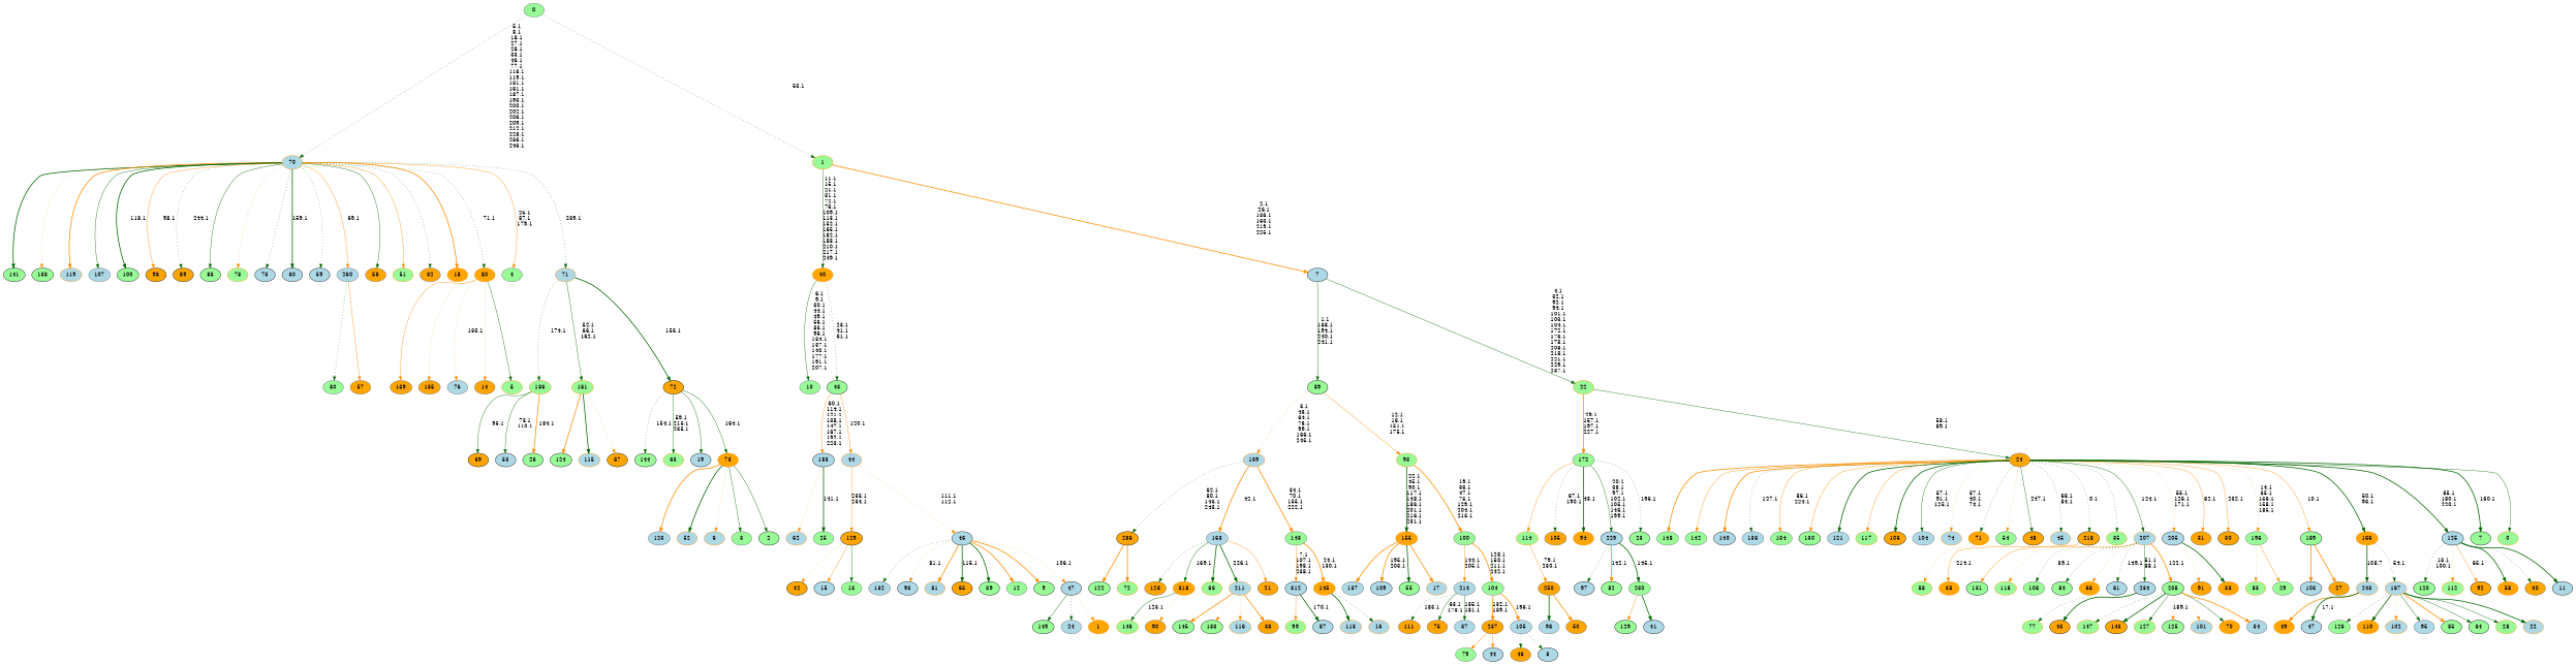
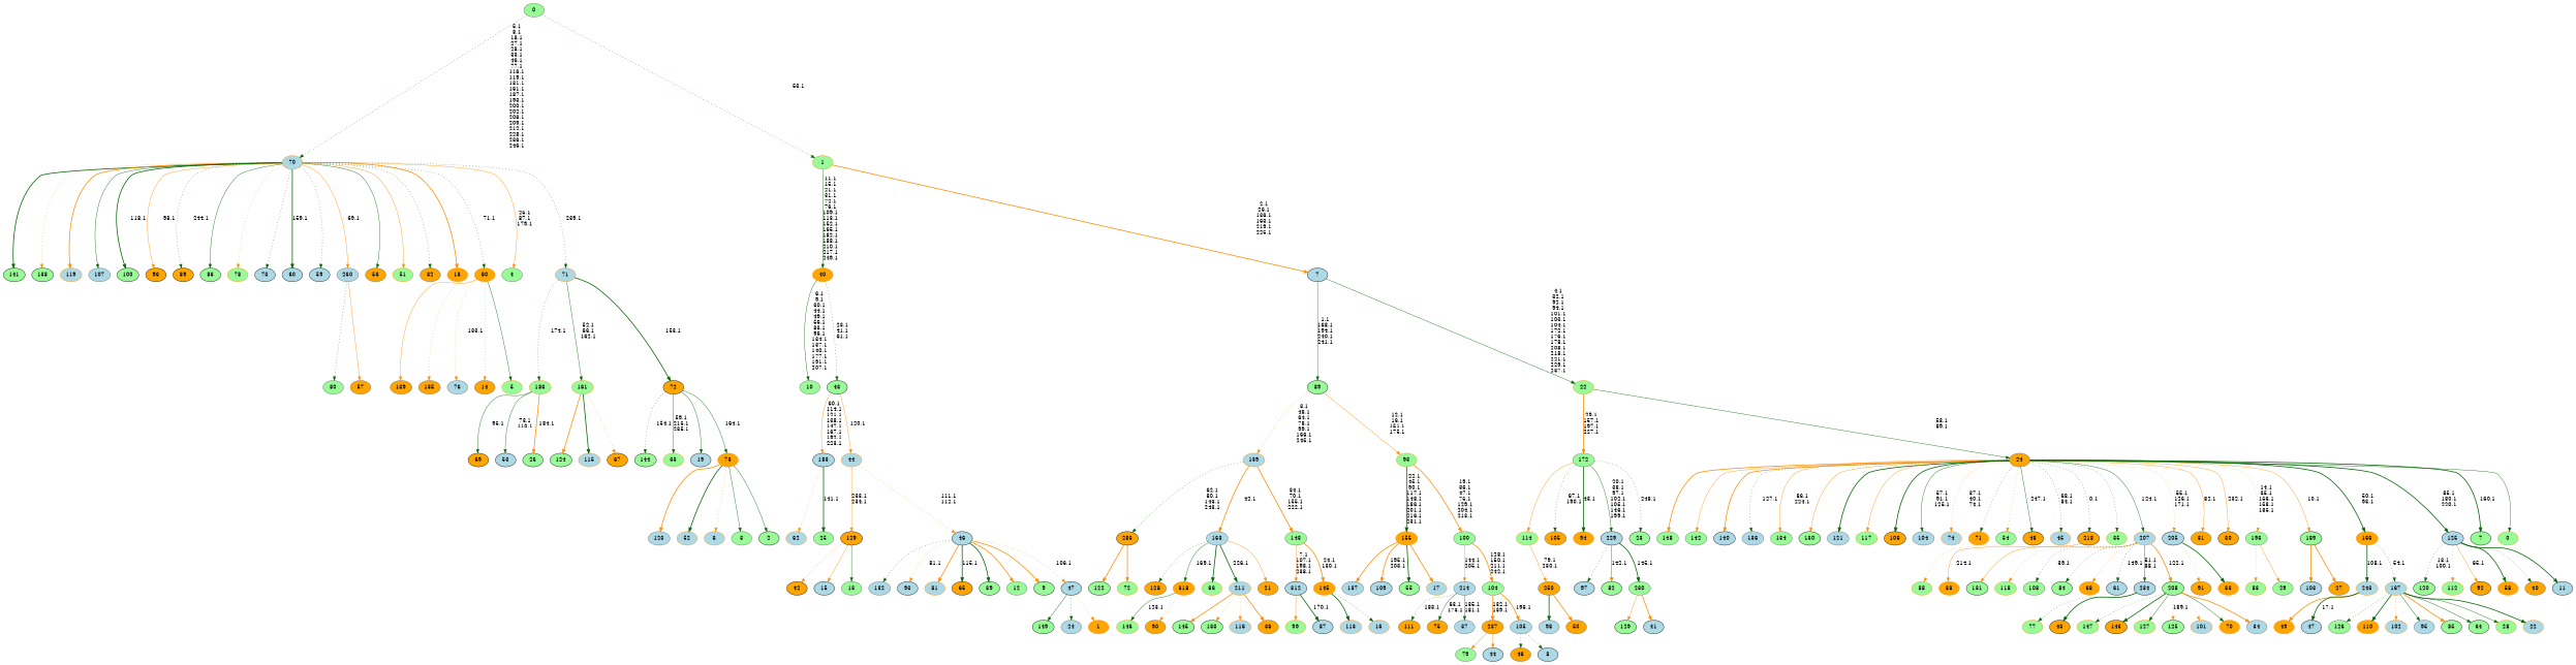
  digraph {
    node [color=black fillcolor=palegreen style=filled]
    edge [color=darkgreen style=bold]
    n1 [label=149]
    n2 [color=gray40 label=148]
    n3 [color=darkorange label=147]
    n4 [color=darkorange label=146]
    n5 [label=145]
    n6 [label=144]
    n7 [fillcolor=orange label=143]
    n8 [color=gray40 label=142]
    n9 [label=141]
    n10 [fillcolor=lightblue label=140]
    n11 [color=gray40 fillcolor=orange label=139]
    n12 [label=138]
    n13 [color=gray40 fillcolor=lightblue label=137]
    n14 [color=gray40 fillcolor=lightblue label=136]
    n15 [color=gray40 fillcolor=orange label=135]
    n16 [color=gray40 label=134]
    n17 [label=133]
    n18 [color=gray40 fillcolor=lightblue label=132]
    n19 [label=131]
    n20 [label=130]
    n21 [label=129]
    n22 [color=gray40 fillcolor=orange label=128]
    n23 [color=darkorange label=127]
    n24 [color=gray40 label=126]
    n25 [label=125]
    n26 [label=124]
    n27 [color=gray40 fillcolor=lightblue label=123]
    n28 [label=122]
    n29 [color=gray40 fillcolor=lightblue label=121]
    n30 [label=120]
    n31 [color=darkorange fillcolor=lightblue label=119]
    n32 [color=darkorange label=118]
    n33 [color=darkorange label=117]
    n34 [color=darkorange fillcolor=lightblue label=116]
    n35 [color=darkorange fillcolor=lightblue label=115]
    n36 [color=darkorange label=114]
    250 [color=gray40 fillcolor=orange]
    n38 [color=darkorange fillcolor=lightblue label=113]
    n39 [color=darkorange label=112]
    n40 [color=gray40 fillcolor=orange label=111]
    n41 [color=darkorange fillcolor=orange label=110]
    n42 [fillcolor=lightblue label=109]
    n43 [color=gray40 label=108]
    n44 [color=gray40 fillcolor=lightblue label=107]
    n45 [fillcolor=orange label=106]
    n46 [color=gray40 fillcolor=orange label=105]
    n47 [color=gray40 fillcolor=lightblue label=104]
    n48 [fillcolor=lightblue label=103]
    n49 [color=darkorange fillcolor=lightblue label=102]
    n50 [color=darkorange fillcolor=lightblue label=101]
    n51 [label=100]
    n52 [color=darkorange label=99]
    n53 [color=gray40 fillcolor=lightblue label=98]
    n54 [fillcolor=lightblue label=97]
    n55 [fillcolor=orange label=96]
    n56 [color=gray40 fillcolor=lightblue label=95]
    n57 [color=darkorange fillcolor=orange label=94]
    n58 [fillcolor=lightblue label=93]
    n59 [fillcolor=orange label=92]
    n60 [color=gray40 fillcolor=orange label=91]
    n61 [color=gray40 fillcolor=orange label=90]
    318 [color=darkorange fillcolor=orange]
    n63 [fillcolor=orange label=89]
    n64 [color=darkorange label=88]
    n65 [fillcolor=lightblue label=87]
    312 [fillcolor=lightblue]
    n67 [label=86]
    n68 [label=85]
    n69 [label=84]
    n70 [color=darkorange label=83]
    n71 [label=82]
    n72 [color=darkorange fillcolor=lightblue label=81]
    n73 [color=gray40 label=80]
    n74 [color=gray40 label=79]
    n75 [color=darkorange label=78]
    n76 [color=darkorange label=77]
    n77 [color=gray40 fillcolor=lightblue label=76]
    n78 [color=gray40 fillcolor=orange label=75]
    n79 [color=darkorange fillcolor=lightblue label=74]
    n80 [fillcolor=lightblue label=73]
    n81 [color=darkorange label=72]
    286 [fillcolor=orange]
    n83 [color=darkorange fillcolor=orange label=71]
    n84 [color=darkorange fillcolor=orange label=70]
    n85 [fillcolor=orange label=69]
    n86 [color=darkorange fillcolor=orange label=68]
    n87 [fillcolor=orange label=67]
    n88 [color=darkorange label=66]
    n89 [fillcolor=orange label=65]
    n90 [label=64]
    n91 [color=darkorange label=63]
    n92 [color=darkorange fillcolor=lightblue label=62]
    n93 [fillcolor=lightblue label=61]
    n94 [fillcolor=lightblue label=60]
    n95 [fillcolor=lightblue label=59]
    n96 [color=darkorange fillcolor=orange label=58]
    n97 [color=gray40 fillcolor=orange label=57]
    260 [color=gray40 fillcolor=lightblue]
    n99 [color=gray40 fillcolor=orange label=56]
    n100 [label=55]
    n101 [color=gray40 label=54]
    n102 [fillcolor=lightblue label=53]
    n103 [color=darkorange fillcolor=lightblue label=52]
    n104 [color=darkorange label=51]
    n105 [color=gray40 fillcolor=orange label=50]
    n106 [color=darkorange fillcolor=orange label=49]
    n107 [fillcolor=orange label=48]
    n108 [fillcolor=lightblue label=47]
    243 [color=darkorange fillcolor=lightblue]
    n110 [color=gray40 fillcolor=orange label=46]
    n111 [color=darkorange fillcolor=lightblue label=45]
    n112 [fillcolor=lightblue label=44]
    237 [color=gray40 fillcolor=orange]
    n114 [fillcolor=orange label=43]
    234 [fillcolor=lightblue]
    n116 [fillcolor=orange label=42]
    n117 [fillcolor=lightblue label=41]
    230 [color=gray40]
    229 [fillcolor=lightblue]
    n120 [color=gray40 fillcolor=orange label=40]
    n121 [label=39]
    n122 [color=darkorange fillcolor=orange label=38]
    218 [fillcolor=orange]
    n124 [color=gray40 fillcolor=lightblue label=37]
    214 [color=gray40 fillcolor=lightblue]
    n126 [color=gray40 fillcolor=orange label=36]
    211 [color=darkorange fillcolor=lightblue]
    n128 [color=darkorange label=35]
    n129 [color=gray40 fillcolor=lightblue label=34]
    208
    207 [color=darkorange fillcolor=lightblue]
    n132 [color=darkorange fillcolor=orange label=33]
    205 [fillcolor=lightblue]
    n134 [color=gray40 fillcolor=orange label=32]
    n135 [color=gray40 fillcolor=orange label=31]
    n136 [fillcolor=orange label=30]
    n137 [color=gray40 label=29]
    196 [color=gray40]
    n139 [color=darkorange label=28]
    n140 [color=gray40 fillcolor=orange label=27]
    189
    n142 [label=26]
    186 [color=darkorange]
    n144 [color=gray40 label=25]
    183 [fillcolor=lightblue]
    n146 [color=gray40 fillcolor=lightblue label=24]
    n147 [label=23]
    172 [color=gray40]
    n149 [color=darkorange fillcolor=lightblue label=22]
    167 [color=darkorange fillcolor=lightblue]
    166 [color=darkorange fillcolor=orange]
    n152 [color=gray40 fillcolor=orange label=21]
    163 [color=gray40 fillcolor=lightblue]
    161 [color=darkorange]
    n155 [fillcolor=lightblue label=19]
    n156 [color=darkorange fillcolor=orange label=18]
    n157 [color=darkorange fillcolor=lightblue label=17]
    155 [color=darkorange fillcolor=orange]
    n159 [color=darkorange fillcolor=lightblue label=16]
    145 [color=darkorange fillcolor=orange]
    143 [color=gray40]
    139 [color=darkorange fillcolor=lightblue]
    n163 [fillcolor=lightblue label=15]
    n164 [color=gray40 fillcolor=orange label=14]
    n165 [color=gray40 label=13]
    129 [fillcolor=orange]
    n167 [color=gray40 label=12]
    n168 [fillcolor=lightblue label=11]
    125 [fillcolor=lightblue]
    n170 [color=gray40 label=10]
    n171 [label=9]
    n172 [fillcolor=lightblue label=8]
    105 [color=gray40 fillcolor=lightblue]
    104 [color=gray40]
    100 [color=gray40]
    93 [color=darkorange]
    89
    n178 [label=7]
    n179 [color=darkorange fillcolor=lightblue label=6]
    n180 [color=darkorange label=5]
    80 [color=darkorange fillcolor=orange]
    n182 [color=gray40 label=4]
    n183 [color=gray40 label=3]
    n184 [label=2]
    73 [color=darkorange fillcolor=orange]
    72 [fillcolor=orange]
    71 [color=darkorange fillcolor=lightblue]
    70 [color=darkorange fillcolor=lightblue]
    n189 [color=darkorange fillcolor=orange label=1]
    47 [fillcolor=lightblue]
    46 [fillcolor=lightblue]
    44 [color=darkorange fillcolor=lightblue]
    43
    40 [color=darkorange fillcolor=orange]
    n195 [color=darkorange label=0]
    24 [color=gray40 fillcolor=orange]
    22 [color=darkorange]
    7 [fillcolor=lightblue]
    1 [color=darkorange]
    0 [color=gray40]
    n36 -> 250 [color=darkorange label="79,1\n230,1" style=solid]
    250 -> n53
    250 -> n105 [color=darkorange]
    318 -> n4 [label="123,1" style=solid]
    318 -> n61 [color=darkorange style=dotted]
    312 -> n52 [color=darkorange style=solid]
    312 -> n65 [label="170,1"]
    286 -> n28 [color=darkorange]
    286 -> n81 [color=darkorange]
    260 -> n73 [style=dotted]
    260 -> n97 [color=darkorange style=solid]
    243 -> n106 [color=darkorange]
    243 -> n108 [label="17,1"]
    237 -> n74 [color=darkorange style=solid]
    237 -> n112 [color=darkorange style=solid]
    234 -> n76 [style=dotted]
    234 -> n114
    230 -> n21 [color=darkorange style=solid]
-   230 -> n117
+   230 -> n117 [color=darkorange]
    229 -> n54 [style=dotted]
    229 -> n71 [color=darkorange label="142,1"]
    229 -> 230 [label="145,1"]
    218 -> n64 [color=darkorange style=dotted]
    218 -> n122 [color=darkorange label="214,1" style=solid]
    214 -> n40 [label="183,1" style=dotted]
    214 -> n78 [label="63,1\n173,1" style=solid]
    214 -> n124 [label="135,1\n181,1" style=solid]
    211 -> n5 [color=darkorange]
    211 -> n17 [color=darkorange style=dotted]
    211 -> n34 [color=darkorange style=dotted]
    211 -> n126 [color=darkorange]
    208 -> n3 [style=dotted]
    208 -> n7
    208 -> n23 [style=solid]
    208 -> n25 [color=darkorange label="189,1" style=dotted]
    208 -> n50 [color=darkorange style=dotted]
    208 -> n84 [style=solid]
    208 -> n129 [color=darkorange]
    207 -> n19 [color=darkorange style=solid]
    207 -> n32 [color=darkorange style=dotted]
    207 -> n43 [label="39,1" style=dotted]
    207 -> n69 [style=dotted]
    207 -> n86 [color=darkorange style=dotted]
    207 -> n93 [label="149,1" style=dotted]
    207 -> 234 [label="51,1\n88,1" style=solid]
    207 -> 208 [color=darkorange label="122,1"]
    205 -> n60 [color=darkorange style=dotted]
    205 -> n132
    196 -> n70 [color=darkorange style=dotted]
    196 -> n137 [color=darkorange style=solid]
    189 -> n48 [color=darkorange]
    189 -> n140 [color=darkorange]
    186 -> n85 [label="95,1" style=solid]
    186 -> n102 [label="73,1\n110,1" style=solid]
    186 -> n142 [color=darkorange label="184,1"]
    183 -> n92 [color=darkorange style=dotted]
    183 -> n144 [label="141,1"]
    172 -> n36 [color=darkorange style=solid]
    172 -> n46 [label="67,1\n190,1" style=dotted]
    172 -> n57 [label="43,1"]
    172 -> 229 [label="20,1\n38,1\n97,1\n102,1\n105,1\n146,1\n199,1" style=solid]
-   172 -> n147 [label="196,1" style=dotted]
+   172 -> n147 [label="248,1" style=dotted]
    167 -> n24 [style=dotted]
    167 -> n41
    167 -> n49 [color=darkorange style=dotted]
    167 -> n56 [style=solid]
    167 -> n68 [color=darkorange]
    167 -> n90 [style=solid]
    167 -> n139 [style=solid]
    167 -> n149
-   166 -> 243 [label="108,7"]
+   166 -> 243 [label="108,1"]
    166 -> 167 [label="54,1" style=dotted]
    163 -> n22 [style=dotted]
    163 -> 318 [label="169,1" style=solid]
    163 -> n88
    163 -> 211 [label="226,1"]
    163 -> n152 [color=darkorange style=solid]
    161 -> n26 [color=darkorange]
    161 -> n35
    161 -> n87 [color=darkorange style=dotted]
    155 -> n13 [color=darkorange]
    155 -> n42 [color=darkorange label="195,1\n203,1"]
    155 -> n100
    155 -> n157 [color=darkorange]
    145 -> n38
    145 -> n159 [style=dotted]
    143 -> 312 [color=darkorange label="7,1\n107,1\n198,1\n238,1" style=solid]
    143 -> 145 [color=darkorange label="24,1\n130,1"]
    139 -> 286 [label="62,1\n80,1\n143,1\n243,1" style=dotted]
    139 -> 163 [color=darkorange label="42,1"]
    139 -> 143 [color=darkorange label="34,1\n70,1\n155,1\n222,1"]
    129 -> n116 [color=darkorange style=dotted]
    129 -> n163 [color=darkorange style=solid]
    129 -> n165 [style=solid]
    125 -> n30 [label="13,1\n100,1" style=dotted]
    125 -> n39 [color=darkorange style=dotted]
    125 -> n59 [color=darkorange label="65,1" style=solid]
    125 -> n96
    125 -> n120 [style=dotted]
    125 -> n168
    105 -> n110 [style=dotted]
    105 -> n172 [style=dotted]
    104 -> 237 [color=darkorange label="132,1\n139,1"]
    104 -> 105 [color=darkorange label="196,1"]
    100 -> 214 [color=darkorange label="144,1\n205,1" style=solid]
    100 -> 104 [color=darkorange label="128,1\n150,1\n211,1\n242,1"]
    93 -> 155 [label="22,1\n45,1\n90,1\n117,1\n148,1\n186,1\n201,1\n216,1\n231,1"]
    93 -> 100 [color=darkorange label="19,1\n36,1\n47,1\n75,1\n129,1\n204,1\n213,1"]
    89 -> 139 [color=darkorange label="3,1\n48,1\n64,1\n78,1\n99,1\n166,1\n245,1" style=dotted]
    89 -> 93 [color=darkorange label="12,1\n16,1\n151,1\n175,1" style=solid]
    80 -> n11 [color=darkorange style=solid]
    80 -> n15 [color=darkorange style=dotted]
    80 -> n77 [color=darkorange label="133,1" style=dotted]
    80 -> n164 [color=darkorange style=dotted]
    80 -> n180 [style=solid]
    73 -> n27 [color=darkorange]
    73 -> n103
    73 -> n179 [color=darkorange style=dotted]
    73 -> n183 [style=solid]
    73 -> n184 [style=solid]
    72 -> n6 [label="154,1" style=dotted]
    72 -> n91 [label="59,1\n215,1\n235,1" style=solid]
    72 -> n155 [style=solid]
    72 -> 73 [label="164,1" style=solid]
    71 -> 186 [label="174,1" style=dotted]
    71 -> 161 [label="52,1\n66,1\n162,1" style=solid]
    71 -> 72 [label="153,1"]
    70 -> n9
    70 -> n12 [color=darkorange style=dotted]
    70 -> n31 [color=darkorange]
    70 -> n44 [style=solid]
    70 -> n51 [label="118,1"]
    70 -> n55 [color=darkorange label="98,1" style=solid]
    70 -> n63 [label="244,1" style=dotted]
    70 -> n67 [style=solid]
    70 -> n75 [color=darkorange style=dotted]
    70 -> n80 [style=dotted]
    70 -> n94 [label="159,1"]
    70 -> n95 [style=dotted]
    70 -> 260 [color=darkorange label="69,1" style=solid]
    70 -> n99 [style=solid]
    70 -> n104 [color=darkorange style=solid]
    70 -> n134 [style=dotted]
    70 -> n156 [color=darkorange]
    70 -> 80 [label="71,1" style=dotted]
    70 -> n182 [color=darkorange label="25,1\n87,1\n179,1" style=solid]
    70 -> 71 [label="239,1" style=dotted]
    47 -> n1 [style=solid]
    47 -> n146 [style=dotted]
    47 -> n189 [color=darkorange style=dotted]
    46 -> n18 [style=dotted]
    46 -> n58 [color=darkorange label="81,1" style=dotted]
    46 -> n72 [color=darkorange]
    46 -> n89 [label="115,1"]
    46 -> n121
    46 -> n167 [color=darkorange]
    46 -> n171 [color=darkorange]
    46 -> 47 [color=darkorange label="106,1" style=dotted]
    44 -> 129 [color=darkorange label="233,1\n234,1" style=solid]
    44 -> 46 [color=darkorange label="111,1\n112,1" style=dotted]
    43 -> 183 [color=darkorange label="60,1\n114,1\n121,1\n138,1\n147,1\n167,1\n192,1\n223,1" style=solid]
    43 -> 44 [color=darkorange label="120,1" style=solid]
    40 -> n170 [label="6,1\n9,1\n30,1\n44,1\n49,1\n56,1\n83,1\n96,1\n134,1\n137,1\n140,1\n177,1\n191,1\n207,1" style=solid]
    40 -> 43 [label="23,1\n41,1\n61,1" style=dotted]
    24 -> n2 [color=darkorange]
    24 -> n8 [color=darkorange style=solid]
    24 -> n10 [color=darkorange]
    24 -> n14 [label="127,1" style=dotted]
    24 -> n16 [color=darkorange label="86,1\n224,1" style=solid]
    24 -> n20 [color=darkorange style=solid]
    24 -> n29
    24 -> n33 [color=darkorange style=solid]
    24 -> n45
    24 -> n47 [label="57,1\n91,1\n125,1" style=solid]
    24 -> n79 [color=darkorange label="37,1\n40,1\n74,1" style=dotted]
    24 -> n83 [style=dotted]
    24 -> n101 [color=darkorange style=dotted]
    24 -> n107 [label="247,1" style=solid]
    24 -> n111 [label="68,1\n84,1" style=dotted]
    24 -> 218 [label="0,1" style=dotted]
    24 -> n128 [style=dotted]
    24 -> 207 [label="124,1" style=solid]
    24 -> 205 [color=darkorange label="55,1\n126,1\n171,1" style=dotted]
    24 -> n135 [color=darkorange label="82,1" style=solid]
    24 -> n136 [color=darkorange label="232,1" style=solid]
    24 -> 196 [color=darkorange label="14,1\n35,1\n156,1\n158,1\n185,1" style=dotted]
    24 -> 189 [color=darkorange label="10,1" style=solid]
    24 -> 166 [label="50,1\n93,1"]
    24 -> 125 [label="85,1\n180,1\n220,1"]
    24 -> n178 [label="160,1"]
    24 -> n195 [style=solid]
    22 -> 172 [color=darkorange label="29,1\n157,1\n197,1\n227,1"]
    22 -> 24 [label="58,1\n89,1" style=solid]
    7 -> 89 [label="1,1\n168,1\n194,1\n240,1\n241,1" style=solid]
    7 -> 22 [label="4,1\n32,1\n92,1\n94,1\n101,1\n103,1\n104,1\n172,1\n176,1\n178,1\n208,1\n218,1\n221,1\n229,1\n237,1" style=solid]
    1 -> 40 [label="11,1\n15,1\n21,1\n31,1\n72,1\n76,1\n109,1\n113,1\n152,1\n165,1\n182,1\n188,1\n210,1\n217,1\n249,1" style=solid]
    1 -> 7 [color=darkorange label="2,1\n26,1\n136,1\n163,1\n219,1\n225,1"]
    0 -> 70 [label="5,1\n8,1\n18,1\n27,1\n28,1\n33,1\n46,1\n77,1\n116,1\n119,1\n131,1\n161,1\n187,1\n193,1\n200,1\n202,1\n206,1\n209,1\n212,1\n228,1\n236,1\n246,1" style=dotted]
    0 -> 1 [label="53,1" style=dotted]
  }
